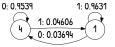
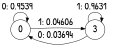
  digraph {
    rankdir=LR
    fontname="Patrick Hand"
    node [fontsize=24 shape=circle fontname="Patrick Hand"]
    edge [fontsize=24 fontname="Patrick Hand"]
-   0 [label=4]
-   1
+   0
+   1 [label=3]
    0 -> 0 [label="0: 0.9539   "]
    0 -> 1 [label="1: 0.04606  "]
    1 -> 0 [label="0: 0.03694  "]
    1 -> 1 [label="1: 0.9631   "]
  }
